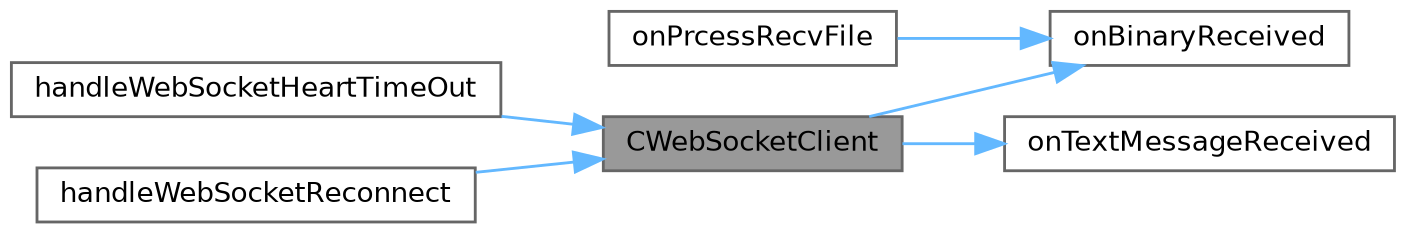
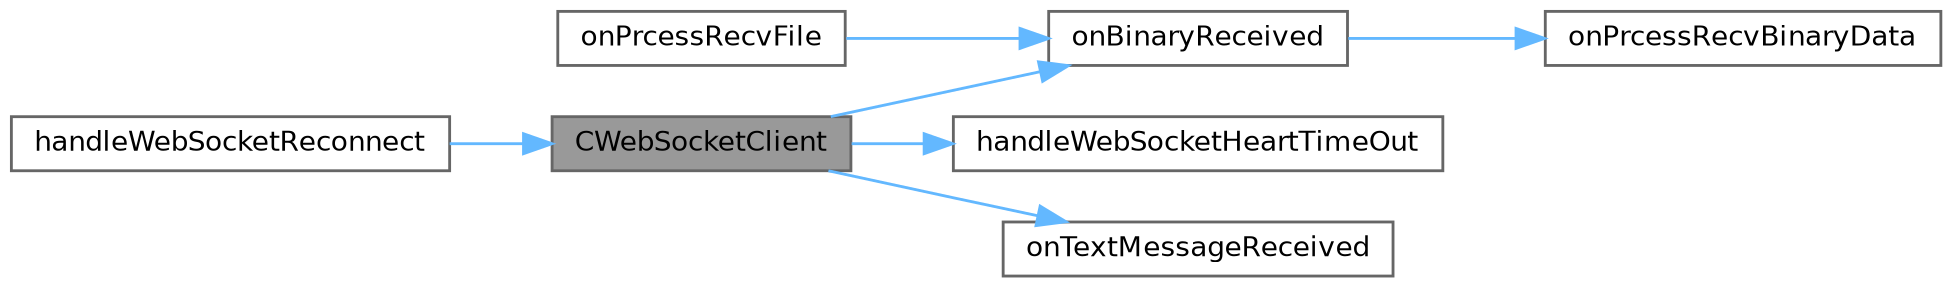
  digraph {
    rankdir=LR
    node [color=grey40 fillcolor=white fontname=Helvetica fontsize=10 shape=box style=filled]
    edge [color=steelblue1 fontname=Helvetica fontsize=10 labelfontname=Helvetica labelfontsize=10 style=solid]
    n1 [color=gray40 fillcolor=grey60 fontcolor=black height=0.2 label=CWebSocketClient width=0.4]
    n2 [height=0.2 label=handleWebSocketHeartTimeOut width=0.4]
    n3 [height=0.2 label=onBinaryReceived width=0.4]
    n4 [height=0.2 label=onTextMessageReceived width=0.4]
    n5 [height=0.2 label=handleWebSocketReconnect width=0.4]
+   n6 [height=0.2 label=onPrcessRecvBinaryData width=0.4]
    n7 [height=0.2 label=onPrcessRecvFile width=0.4]
-   n2 -> n1
+   n1 -> n2
    n1 -> n3
    n1 -> n4
+   n3 -> n6
    n5 -> n1
    n7 -> n3
  }
